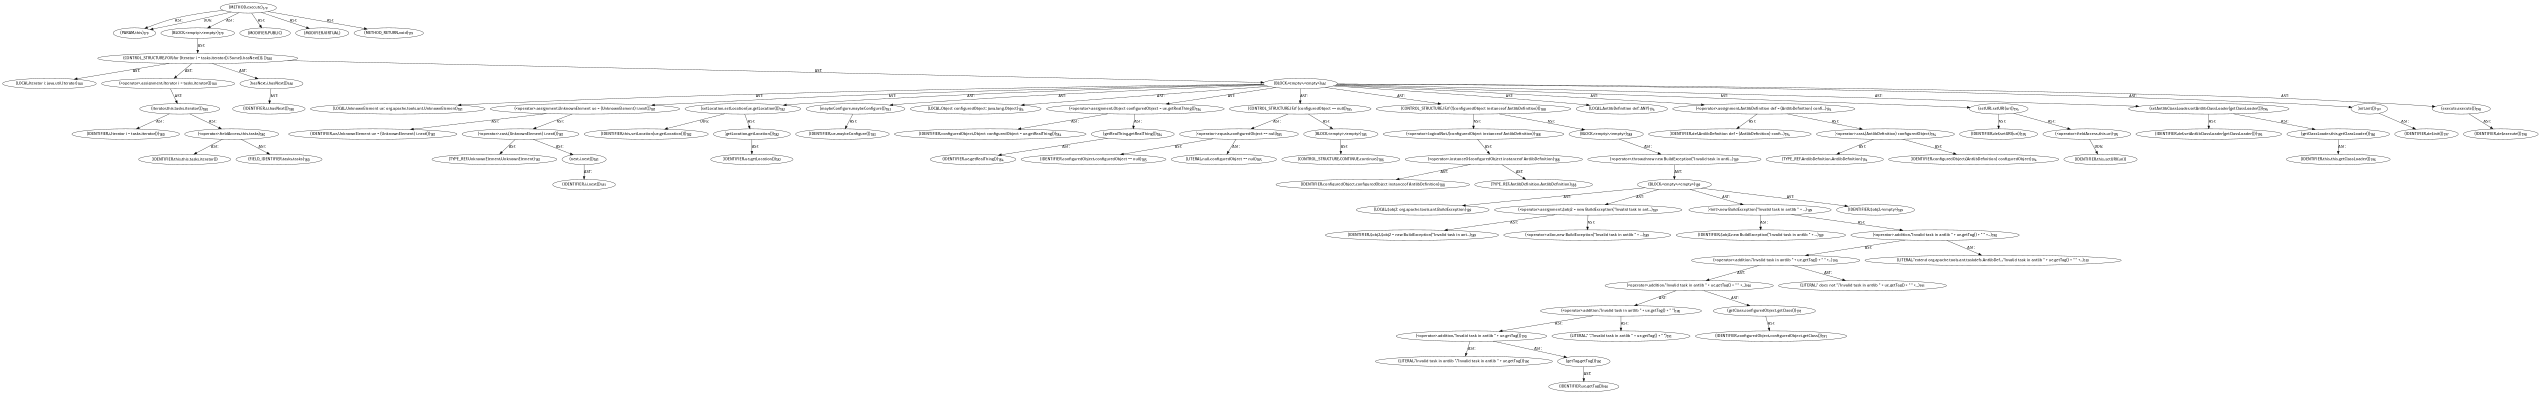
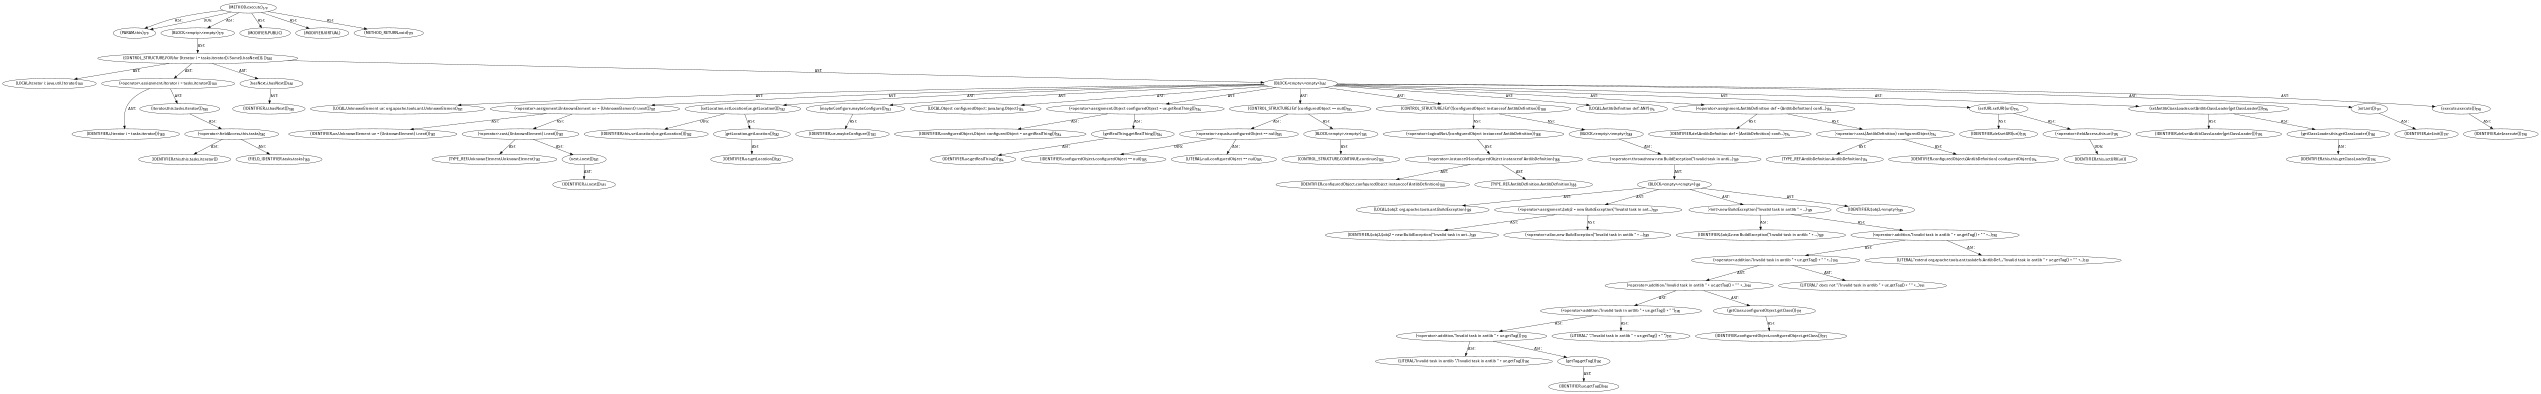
  digraph {
    fontname="Fira Sans"
    node [fontname="Fira Sans"]
    edge [fontname="Fira Sans"]
    n1 [label=<(METHOD,execute)<SUB>179</SUB>>]
    n2 [label=<(PARAM,this)<SUB>179</SUB>>]
    n3 [label=<(BLOCK,&lt;empty&gt;,&lt;empty&gt;)<SUB>179</SUB>>]
    n4 [label=<(MODIFIER,PUBLIC)>]
    n5 [label=<(MODIFIER,VIRTUAL)>]
    n6 [label=<(METHOD_RETURN,void)<SUB>179</SUB>>]
    n7 [label=<(CONTROL_STRUCTURE,FOR,for (Iterator i = tasks.iterator(); Some(i.hasNext()); ))<SUB>180</SUB>>]
    n8 [label=<(LOCAL,Iterator i: java.util.Iterator)<SUB>180</SUB>>]
    n9 [label=<(&lt;operator&gt;.assignment,Iterator i = tasks.iterator())<SUB>180</SUB>>]
    n10 [label=<(hasNext,i.hasNext())<SUB>180</SUB>>]
    n11 [label=<(BLOCK,&lt;empty&gt;,&lt;empty&gt;)<SUB>180</SUB>>]
    n12 [label=<(IDENTIFIER,i,Iterator i = tasks.iterator())<SUB>180</SUB>>]
    n13 [label=<(iterator,this.tasks.iterator())<SUB>180</SUB>>]
    n14 [label=<(IDENTIFIER,i,i.hasNext())<SUB>180</SUB>>]
    n15 [label=<(LOCAL,UnknownElement ue: org.apache.tools.ant.UnknownElement)<SUB>181</SUB>>]
    n16 [label=<(&lt;operator&gt;.assignment,UnknownElement ue = (UnknownElement) i.next())<SUB>181</SUB>>]
    n17 [label=<(setLocation,setLocation(ue.getLocation()))<SUB>182</SUB>>]
    n18 [label=<(maybeConfigure,maybeConfigure())<SUB>183</SUB>>]
    n19 [label=<(LOCAL,Object configuredObject: java.lang.Object)<SUB>184</SUB>>]
    n20 [label=<(&lt;operator&gt;.assignment,Object configuredObject = ue.getRealThing())<SUB>184</SUB>>]
    n21 [label=<(CONTROL_STRUCTURE,IF,if (configuredObject == null))<SUB>185</SUB>>]
    n22 [label=<(CONTROL_STRUCTURE,IF,if (!(configuredObject instanceof AntlibDefinition)))<SUB>188</SUB>>]
    n23 [label=<(LOCAL,AntlibDefinition def: ANY)<SUB>194</SUB>>]
    n24 [label=<(&lt;operator&gt;.assignment,AntlibDefinition def = (AntlibDefinition) confi...)<SUB>194</SUB>>]
    n25 [label=<(setURI,setURI(uri))<SUB>195</SUB>>]
    n26 [label=<(setAntlibClassLoader,setAntlibClassLoader(getClassLoader()))<SUB>196</SUB>>]
    n27 [label=<(init,init())<SUB>197</SUB>>]
    n28 [label=<(execute,execute())<SUB>198</SUB>>]
    n29 [label=<(&lt;operator&gt;.fieldAccess,this.tasks)<SUB>180</SUB>>]
    n30 [label=<(IDENTIFIER,this,this.tasks.iterator())>]
    n31 [label=<(FIELD_IDENTIFIER,tasks,tasks)<SUB>180</SUB>>]
    n32 [label=<(IDENTIFIER,ue,UnknownElement ue = (UnknownElement) i.next())<SUB>181</SUB>>]
    n33 [label=<(&lt;operator&gt;.cast,(UnknownElement) i.next())<SUB>181</SUB>>]
    n34 [label=<(IDENTIFIER,this,setLocation(ue.getLocation()))<SUB>182</SUB>>]
    n35 [label=<(getLocation,getLocation())<SUB>182</SUB>>]
    n36 [label=<(IDENTIFIER,ue,maybeConfigure())<SUB>183</SUB>>]
    n37 [label=<(IDENTIFIER,configuredObject,Object configuredObject = ue.getRealThing())<SUB>184</SUB>>]
    n38 [label=<(getRealThing,getRealThing())<SUB>184</SUB>>]
    n39 [label=<(&lt;operator&gt;.equals,configuredObject == null)<SUB>185</SUB>>]
    n40 [label=<(BLOCK,&lt;empty&gt;,&lt;empty&gt;)<SUB>185</SUB>>]
    n41 [label=<(&lt;operator&gt;.logicalNot,!(configuredObject instanceof AntlibDefinition))<SUB>188</SUB>>]
    n42 [label=<(BLOCK,&lt;empty&gt;,&lt;empty&gt;)<SUB>188</SUB>>]
    n43 [label=<(IDENTIFIER,def,AntlibDefinition def = (AntlibDefinition) confi...)<SUB>194</SUB>>]
    n44 [label=<(&lt;operator&gt;.cast,(AntlibDefinition) configuredObject)<SUB>194</SUB>>]
    n45 [label=<(IDENTIFIER,def,setURI(uri))<SUB>195</SUB>>]
    n46 [label=<(&lt;operator&gt;.fieldAccess,this.uri)<SUB>195</SUB>>]
    n47 [label=<(IDENTIFIER,def,setAntlibClassLoader(getClassLoader()))<SUB>196</SUB>>]
    n48 [label=<(getClassLoader,this.getClassLoader())<SUB>166</SUB>>]
    n49 [label=<(IDENTIFIER,def,init())<SUB>197</SUB>>]
    n50 [label=<(IDENTIFIER,def,execute())<SUB>198</SUB>>]
    n51 [label=<(TYPE_REF,UnknownElement,UnknownElement)<SUB>181</SUB>>]
    n52 [label=<(next,i.next())<SUB>181</SUB>>]
    n53 [label=<(IDENTIFIER,i,i.next())<SUB>181</SUB>>]
    n54 [label=<(IDENTIFIER,ue,getLocation())<SUB>182</SUB>>]
    n55 [label=<(IDENTIFIER,ue,getRealThing())<SUB>184</SUB>>]
    n56 [label=<(IDENTIFIER,configuredObject,configuredObject == null)<SUB>185</SUB>>]
    n57 [label=<(LITERAL,null,configuredObject == null)<SUB>185</SUB>>]
    n58 [label=<(CONTROL_STRUCTURE,CONTINUE,continue;)<SUB>186</SUB>>]
    n59 [label=<(&lt;operator&gt;.instanceOf,configuredObject instanceof AntlibDefinition)<SUB>188</SUB>>]
    n60 [label=<(&lt;operator&gt;.throw,throw new BuildException(&quot;Invalid task in antli...)<SUB>189</SUB>>]
    n61 [label=<(IDENTIFIER,configuredObject,configuredObject instanceof AntlibDefinition)<SUB>188</SUB>>]
    n62 [label=<(TYPE_REF,AntlibDefinition,AntlibDefinition)<SUB>188</SUB>>]
    n63 [label=<(BLOCK,&lt;empty&gt;,&lt;empty&gt;)<SUB>189</SUB>>]
    n64 [label=<(LOCAL,$obj2: org.apache.tools.ant.BuildException)<SUB>189</SUB>>]
    n65 [label=<(&lt;operator&gt;.assignment,$obj2 = new BuildException(&quot;Invalid task in ant...)<SUB>189</SUB>>]
    n66 [label=<(&lt;init&gt;,new BuildException(&quot;Invalid task in antlib &quot; + ...)<SUB>189</SUB>>]
    n67 [label=<(IDENTIFIER,$obj2,&lt;empty&gt;)<SUB>189</SUB>>]
    n68 [label=<(IDENTIFIER,$obj2,$obj2 = new BuildException(&quot;Invalid task in ant...)<SUB>189</SUB>>]
    n69 [label=<(&lt;operator&gt;.alloc,new BuildException(&quot;Invalid task in antlib &quot; + ...)<SUB>189</SUB>>]
    n70 [label=<(IDENTIFIER,$obj2,new BuildException(&quot;Invalid task in antlib &quot; + ...)<SUB>189</SUB>>]
    n71 [label=<(&lt;operator&gt;.addition,&quot;Invalid task in antlib &quot; + ue.getTag() + &quot; &quot; +...)<SUB>190</SUB>>]
    n72 [label=<(&lt;operator&gt;.addition,&quot;Invalid task in antlib &quot; + ue.getTag() + &quot; &quot; +...)<SUB>190</SUB>>]
    n73 [label=<(LITERAL,&quot;extend org.apache.tools.ant.taskdefs.AntlibDef...,&quot;Invalid task in antlib &quot; + ue.getTag() + &quot; &quot; +...)<SUB>192</SUB>>]
    n74 [label=<(&lt;operator&gt;.addition,&quot;Invalid task in antlib &quot; + ue.getTag() + &quot; &quot; +...)<SUB>190</SUB>>]
    n75 [label=<(LITERAL,&quot; does not &quot;,&quot;Invalid task in antlib &quot; + ue.getTag() + &quot; &quot; +...)<SUB>191</SUB>>]
    n76 [label=<(&lt;operator&gt;.addition,&quot;Invalid task in antlib &quot; + ue.getTag() + &quot; &quot;)<SUB>190</SUB>>]
    n77 [label=<(getClass,configuredObject.getClass())<SUB>191</SUB>>]
    n78 [label=<(&lt;operator&gt;.addition,&quot;Invalid task in antlib &quot; + ue.getTag())<SUB>190</SUB>>]
    n79 [label=<(LITERAL,&quot; &quot;,&quot;Invalid task in antlib &quot; + ue.getTag() + &quot; &quot;)<SUB>191</SUB>>]
    n80 [label=<(IDENTIFIER,configuredObject,configuredObject.getClass())<SUB>191</SUB>>]
    n81 [label=<(LITERAL,&quot;Invalid task in antlib &quot;,&quot;Invalid task in antlib &quot; + ue.getTag())<SUB>190</SUB>>]
    n82 [label=<(getTag,getTag())<SUB>190</SUB>>]
    n83 [label=<(IDENTIFIER,ue,getTag())<SUB>190</SUB>>]
    n84 [label=<(TYPE_REF,AntlibDefinition,AntlibDefinition)<SUB>194</SUB>>]
    n85 [label=<(IDENTIFIER,configuredObject,(AntlibDefinition) configuredObject)<SUB>194</SUB>>]
    n86 [label=<(IDENTIFIER,this,setURI(uri))>]
    n87 [label=<(IDENTIFIER,this,this.getClassLoader())<SUB>196</SUB>>]
    n1 -> n2 [label="AST: "]
    n1 -> n2 [label="DDG: "]
    n1 -> n3 [label="AST: "]
    n1 -> n4 [label="AST: "]
    n1 -> n5 [label="AST: "]
    n1 -> n6 [label="AST: "]
    n3 -> n7 [label="AST: "]
    n7 -> n8 [label="AST: "]
    n7 -> n9 [label="AST: "]
    n7 -> n10 [label="AST: "]
    n7 -> n11 [label="AST: "]
-   n13 -> n12 [label="AST: "]
+   n9 -> n12 [label="AST: "]
    n9 -> n13 [label="AST: "]
    n10 -> n14 [label="AST: "]
    n11 -> n15 [label="AST: "]
    n11 -> n16 [label="AST: "]
    n11 -> n17 [label="AST: "]
    n11 -> n18 [label="AST: "]
    n11 -> n19 [label="AST: "]
    n11 -> n20 [label="AST: "]
    n11 -> n21 [label="AST: "]
    n11 -> n22 [label="AST: "]
    n11 -> n23 [label="AST: "]
    n11 -> n24 [label="AST: "]
    n11 -> n25 [label="AST: "]
    n11 -> n26 [label="AST: "]
    n11 -> n27 [label="AST: "]
    n11 -> n28 [label="AST: "]
    n13 -> n29 [label="AST: "]
    n16 -> n32 [label="AST: "]
    n16 -> n33 [label="AST: "]
    n17 -> n34 [label="DDG: "]
    n17 -> n35 [label="AST: "]
    n18 -> n36 [label="AST: "]
    n20 -> n37 [label="AST: "]
    n20 -> n38 [label="AST: "]
    n21 -> n39 [label="AST: "]
    n21 -> n40 [label="AST: "]
    n22 -> n41 [label="AST: "]
    n22 -> n42 [label="AST: "]
    n24 -> n43 [label="AST: "]
    n24 -> n44 [label="AST: "]
    n25 -> n45 [label="AST: "]
    n25 -> n46 [label="AST: "]
    n26 -> n47 [label="AST: "]
    n26 -> n48 [label="AST: "]
    n27 -> n49 [label="AST: "]
    n28 -> n50 [label="AST: "]
    n29 -> n30 [label="AST: "]
    n29 -> n31 [label="AST: "]
    n33 -> n51 [label="AST: "]
    n33 -> n52 [label="AST: "]
    n35 -> n54 [label="AST: "]
    n38 -> n55 [label="AST: "]
-   n39 -> n56 [label="AST: "]
+   n39 -> n56 [label="DDG: "]
    n39 -> n57 [label="AST: "]
    n40 -> n58 [label="AST: "]
    n41 -> n59 [label="AST: "]
    n42 -> n60 [label="AST: "]
    n44 -> n84 [label="AST: "]
    n44 -> n85 [label="AST: "]
    n46 -> n86 [label="DDG: "]
    n48 -> n87 [label="AST: "]
    n52 -> n53 [label="AST: "]
    n59 -> n61 [label="AST: "]
    n59 -> n62 [label="AST: "]
    n60 -> n63 [label="AST: "]
    n63 -> n64 [label="AST: "]
    n63 -> n65 [label="AST: "]
    n63 -> n66 [label="AST: "]
    n63 -> n67 [label="AST: "]
    n65 -> n68 [label="AST: "]
    n65 -> n69 [label="AST: "]
    n66 -> n70 [label="AST: "]
    n66 -> n71 [label="AST: "]
    n71 -> n72 [label="AST: "]
    n71 -> n73 [label="AST: "]
    n72 -> n74 [label="AST: "]
    n72 -> n75 [label="AST: "]
    n74 -> n76 [label="AST: "]
    n74 -> n77 [label="AST: "]
    n76 -> n78 [label="AST: "]
    n76 -> n79 [label="AST: "]
    n77 -> n80 [label="AST: "]
    n78 -> n81 [label="AST: "]
    n78 -> n82 [label="AST: "]
    n82 -> n83 [label="AST: "]
  }
